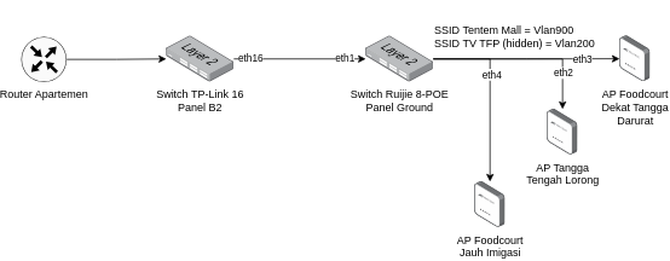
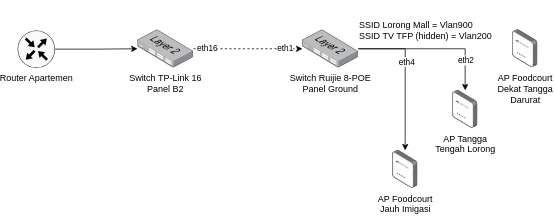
  <mxCell id="0" />
  <mxCell id="1" parent="0" />
- <mxCell id="2" value="" style="edgeStyle=orthogonalEdgeStyle;rounded=0;orthogonalLoop=1;jettySize=auto;html=1;" edge="1" parent="1" source="5" target="15"><mxGeometry relative="1" as="geometry" /></mxCell>
+ <mxCell id="2" value="" style="edgeStyle=orthogonalEdgeStyle;rounded=0;orthogonalLoop=1;jettySize=auto;html=1;dashed=1;" edge="1" parent="1" source="5" target="15"><mxGeometry relative="1" as="geometry" /></mxCell>
  <mxCell id="3" value="eth16" style="edgeLabel;html=1;align=center;verticalAlign=middle;resizable=0;points=[];" vertex="1" connectable="0" parent="2"><mxGeometry x="-0.756" relative="1" as="geometry"><mxPoint y="-1" as="offset" /></mxGeometry></mxCell>
  <mxCell id="4" value="eth1" style="edgeLabel;html=1;align=center;verticalAlign=middle;resizable=0;points=[];" vertex="1" connectable="0" parent="2"><mxGeometry x="0.676" y="-6" relative="1" as="geometry"><mxPoint y="-7" as="offset" /></mxGeometry></mxCell>
  <mxCell id="5" value="Switch TP-Link 16&lt;div&gt;Panel B2&lt;/div&gt;" style="image;points=[];aspect=fixed;html=1;align=center;shadow=0;dashed=0;image=img/lib/allied_telesis/switch/Switch_24_port_L2.svg;" vertex="1" parent="1"><mxGeometry x="180" y="39" width="74.4" height="51" as="geometry" /></mxCell>
  <mxCell id="6" value="" style="edgeStyle=orthogonalEdgeStyle;rounded=0;orthogonalLoop=1;jettySize=auto;html=1;" edge="1" parent="1" source="7" target="5"><mxGeometry relative="1" as="geometry" /></mxCell>
  <mxCell id="7" value="Router Apartemen" style="sketch=0;points=[[0.5,0,0],[1,0.5,0],[0.5,1,0],[0,0.5,0],[0.145,0.145,0],[0.856,0.145,0],[0.855,0.856,0],[0.145,0.855,0]];verticalLabelPosition=bottom;html=1;verticalAlign=top;aspect=fixed;align=center;pointerEvents=1;shape=mxgraph.cisco19.rect;prIcon=router;fillColor=#FAFAFA;strokeColor=light-dark(#000000,#000000);" vertex="1" parent="1"><mxGeometry x="20" y="40" width="50" height="50" as="geometry" /></mxCell>
  <mxCell id="8" value="AP Foodcourt&lt;div&gt;Dekat Tangga&lt;/div&gt;&lt;div&gt;Darurat&lt;/div&gt;" style="image;points=[];aspect=fixed;html=1;align=center;shadow=0;dashed=0;image=img/lib/allied_telesis/wireless/Access_Point_Indoor.svg;" vertex="1" parent="1"><mxGeometry x="680" y="39" width="33.85" height="50.5" as="geometry" /></mxCell>
- <mxCell id="9" value="" style="edgeStyle=orthogonalEdgeStyle;rounded=0;orthogonalLoop=1;jettySize=auto;html=1;" edge="1" parent="1" source="15" target="8"><mxGeometry relative="1" as="geometry" /></mxCell>
- <mxCell id="10" value="eth3" style="edgeLabel;html=1;align=center;verticalAlign=middle;resizable=0;points=[];" vertex="1" connectable="0" parent="9"><mxGeometry x="0.614" y="-5" relative="1" as="geometry"><mxPoint x="-2" y="-5" as="offset" /></mxGeometry></mxCell>
  <mxCell id="11" style="edgeStyle=orthogonalEdgeStyle;rounded=0;orthogonalLoop=1;jettySize=auto;html=1;" edge="1" parent="1" source="15" target="16"><mxGeometry relative="1" as="geometry" /></mxCell>
  <mxCell id="12" value="eth2" style="edgeLabel;html=1;align=center;verticalAlign=middle;resizable=0;points=[];" vertex="1" connectable="0" parent="11"><mxGeometry x="0.605" y="-1" relative="1" as="geometry"><mxPoint x="1" y="-1" as="offset" /></mxGeometry></mxCell>
  <mxCell id="13" style="edgeStyle=orthogonalEdgeStyle;rounded=0;orthogonalLoop=1;jettySize=auto;html=1;" edge="1" parent="1" source="15" target="17"><mxGeometry relative="1" as="geometry" /></mxCell>
  <mxCell id="14" value="eth4" style="edgeLabel;html=1;align=center;verticalAlign=middle;resizable=0;points=[];" vertex="1" connectable="0" parent="13"><mxGeometry x="-0.196" relative="1" as="geometry"><mxPoint x="1" as="offset" /></mxGeometry></mxCell>
  <mxCell id="15" value="Switch Ruijie 8-POE&lt;div&gt;Panel Ground&lt;/div&gt;" style="image;points=[];aspect=fixed;html=1;align=center;shadow=0;dashed=0;image=img/lib/allied_telesis/switch/Switch_24_port_L2.svg;" vertex="1" parent="1"><mxGeometry x="400" y="39" width="74.4" height="51" as="geometry" /></mxCell>
  <mxCell id="16" value="AP Tangga&lt;div&gt;Tengah Lorong&lt;/div&gt;" style="image;points=[];aspect=fixed;html=1;align=center;shadow=0;dashed=0;image=img/lib/allied_telesis/wireless/Access_Point_Indoor.svg;" vertex="1" parent="1"><mxGeometry x="600" y="120" width="33.85" height="50.5" as="geometry" /></mxCell>
  <mxCell id="17" value="AP Foodcourt&lt;div&gt;Jauh Imigasi&lt;/div&gt;" style="image;points=[];aspect=fixed;html=1;align=center;shadow=0;dashed=0;image=img/lib/allied_telesis/wireless/Access_Point_Indoor.svg;" vertex="1" parent="1"><mxGeometry x="520" y="200" width="33.85" height="50.5" as="geometry" /></mxCell>
- <mxCell id="18" value="SSID Tentem Mall = Vlan900&lt;div&gt;SSID TV TFP (hidden) = Vlan200&lt;/div&gt;" style="text;html=1;align=left;verticalAlign=middle;whiteSpace=wrap;rounded=0;" vertex="1" parent="1"><mxGeometry x="474.4" y="20" width="190" height="40" as="geometry" /></mxCell>
+ <mxCell id="18" value="SSID Lorong Mall = Vlan900&lt;div&gt;SSID TV TFP (hidden) = Vlan200&lt;/div&gt;" style="text;html=1;align=left;verticalAlign=middle;whiteSpace=wrap;rounded=0;" vertex="1" parent="1"><mxGeometry x="474.4" y="20" width="190" height="40" as="geometry" /></mxCell>
